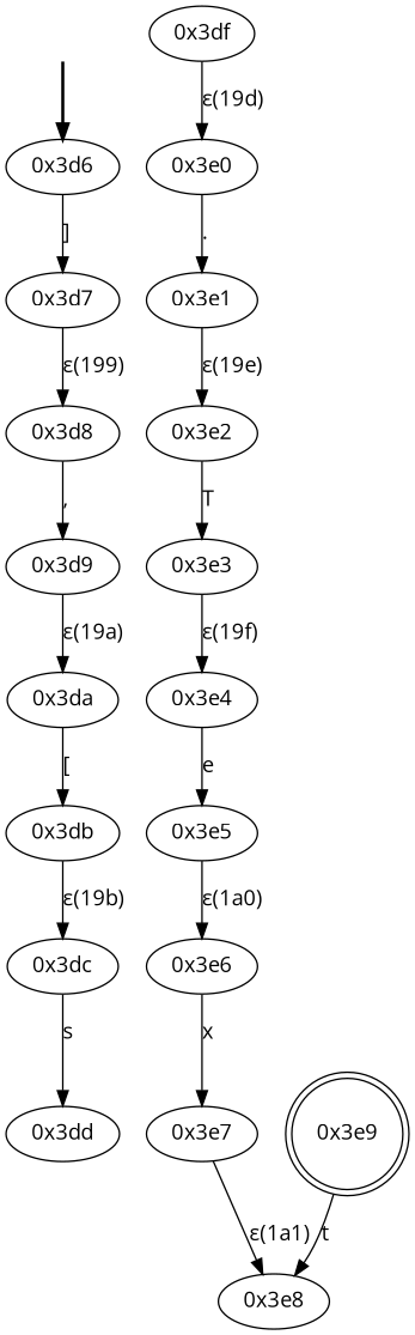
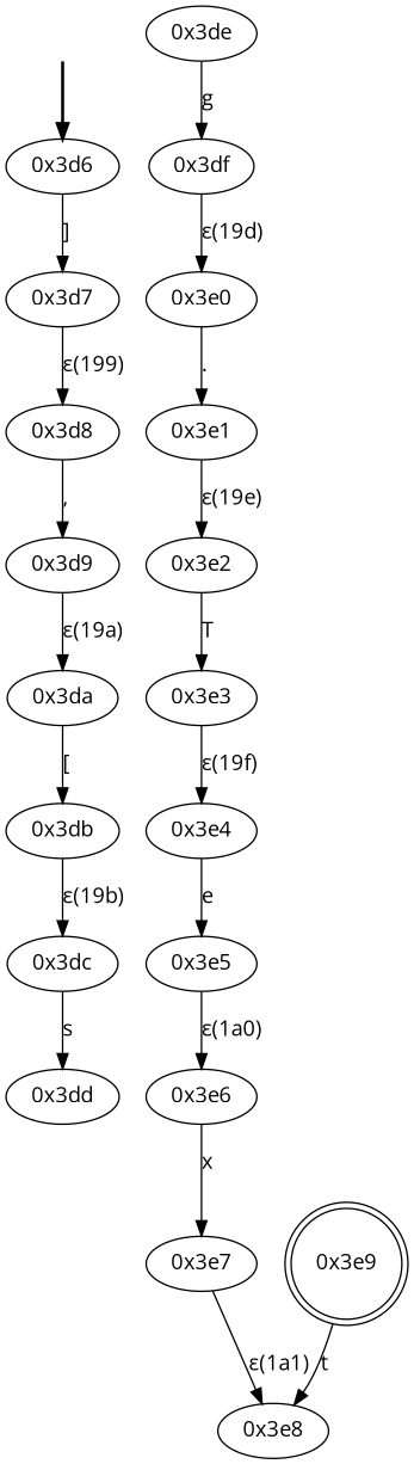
  digraph {
    fontname="Open Sans"
    node [fontname="Open Sans"]
    edge [fontname="Open Sans"]
    fake [style=invisible]
    "0x3d6" [root=true]
    "0x3d7"
    "0x3d8"
    "0x3d9"
    "0x3da"
    "0x3db"
    "0x3dc"
    "0x3dd"
+   "0x3de"
    "0x3df"
    "0x3e0"
    "0x3e1"
    "0x3e2"
    "0x3e3"
    "0x3e4"
    "0x3e5"
    "0x3e6"
    "0x3e7"
    "0x3e8"
    "0x3e9" [shape=doublecircle]
    fake -> "0x3d6" [style=bold]
    "0x3d6" -> "0x3d7" [label="]"]
    "0x3d7" -> "0x3d8" [label="ε(199)"]
    "0x3d8" -> "0x3d9" [label=","]
    "0x3d9" -> "0x3da" [label="ε(19a)"]
    "0x3da" -> "0x3db" [label="["]
    "0x3db" -> "0x3dc" [label="ε(19b)"]
    "0x3dc" -> "0x3dd" [label=s]
+   "0x3de" -> "0x3df" [label=g]
    "0x3df" -> "0x3e0" [label="ε(19d)"]
    "0x3e0" -> "0x3e1" [label="."]
    "0x3e1" -> "0x3e2" [label="ε(19e)"]
    "0x3e2" -> "0x3e3" [label=T]
    "0x3e3" -> "0x3e4" [label="ε(19f)"]
    "0x3e4" -> "0x3e5" [label=e]
    "0x3e5" -> "0x3e6" [label="ε(1a0)"]
    "0x3e6" -> "0x3e7" [label=x]
    "0x3e7" -> "0x3e8" [label="ε(1a1)"]
    "0x3e9" -> "0x3e8" [label=t]
  }
